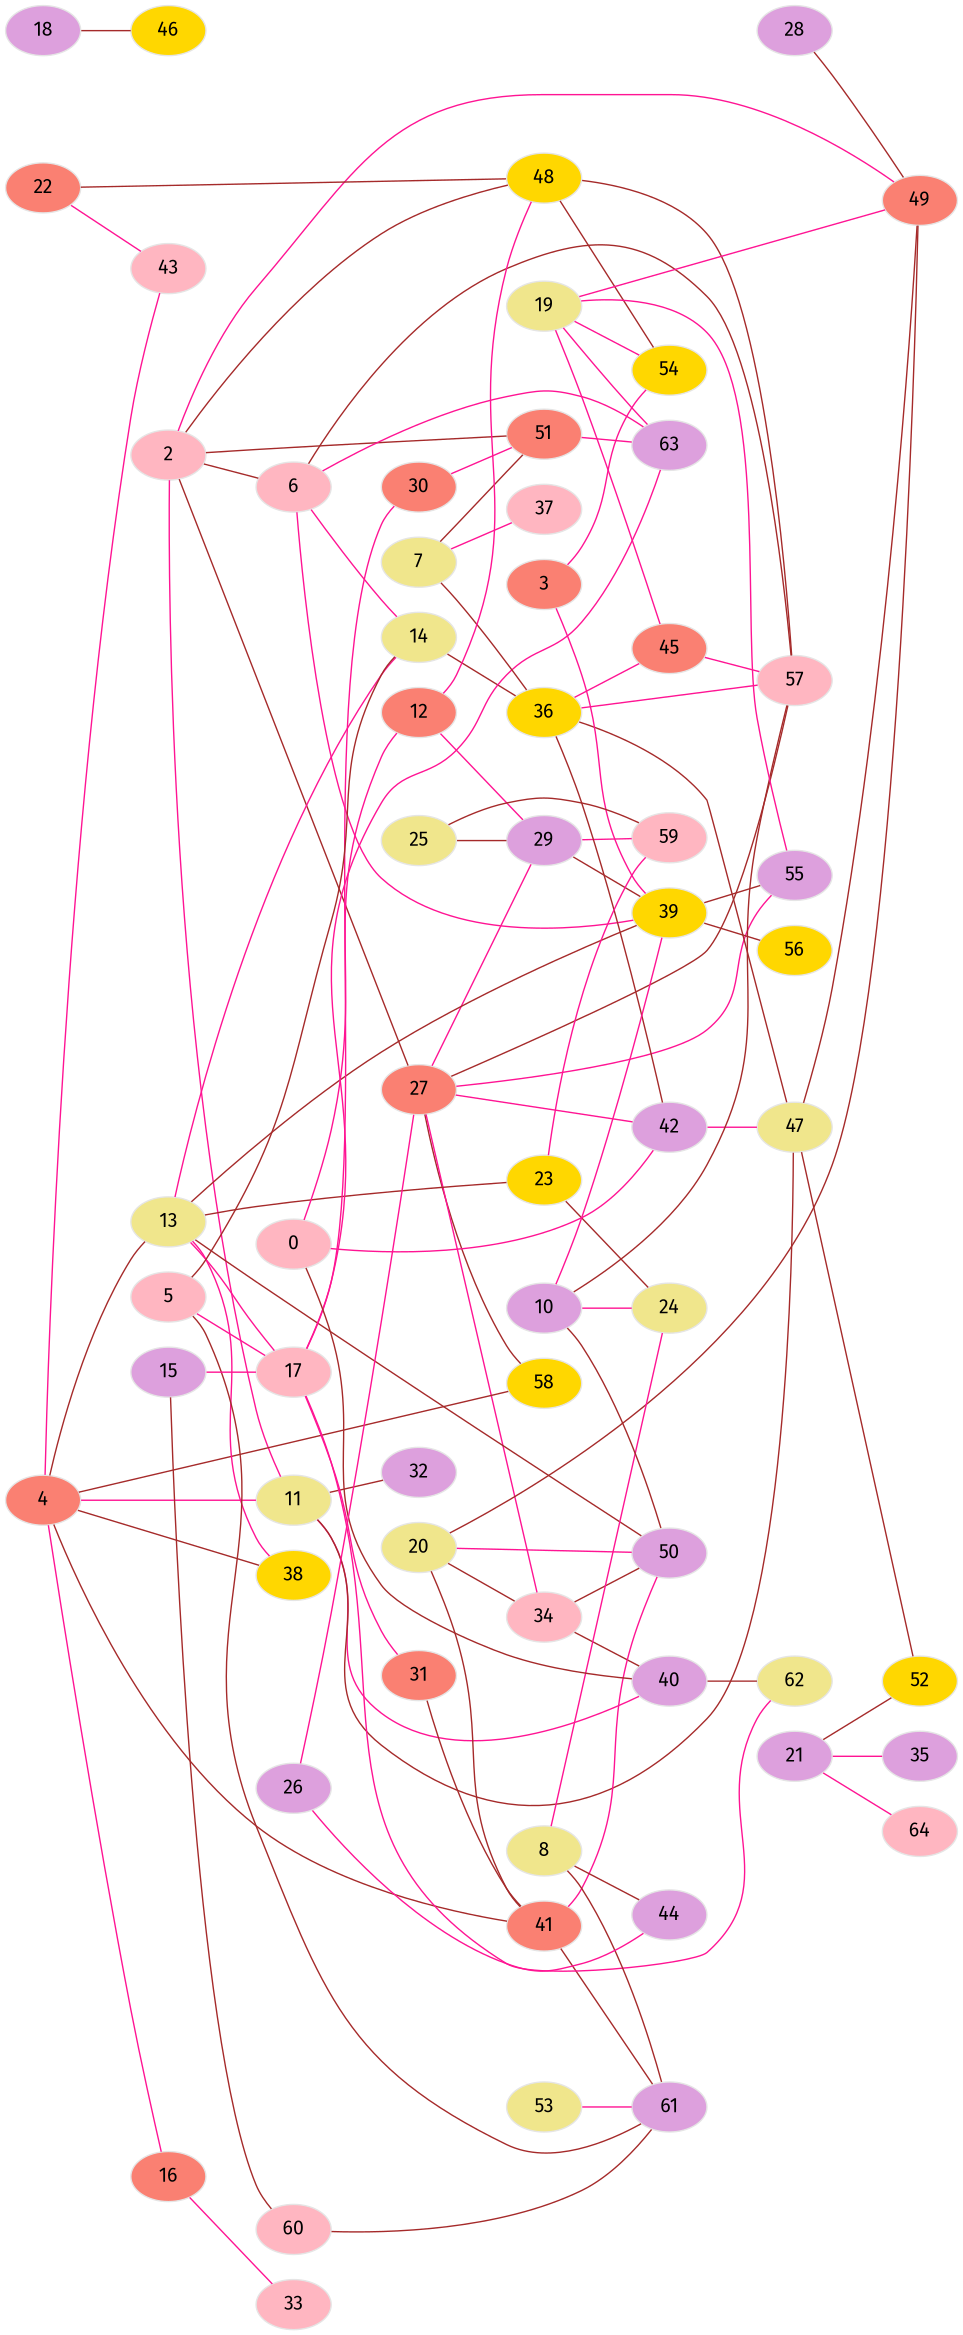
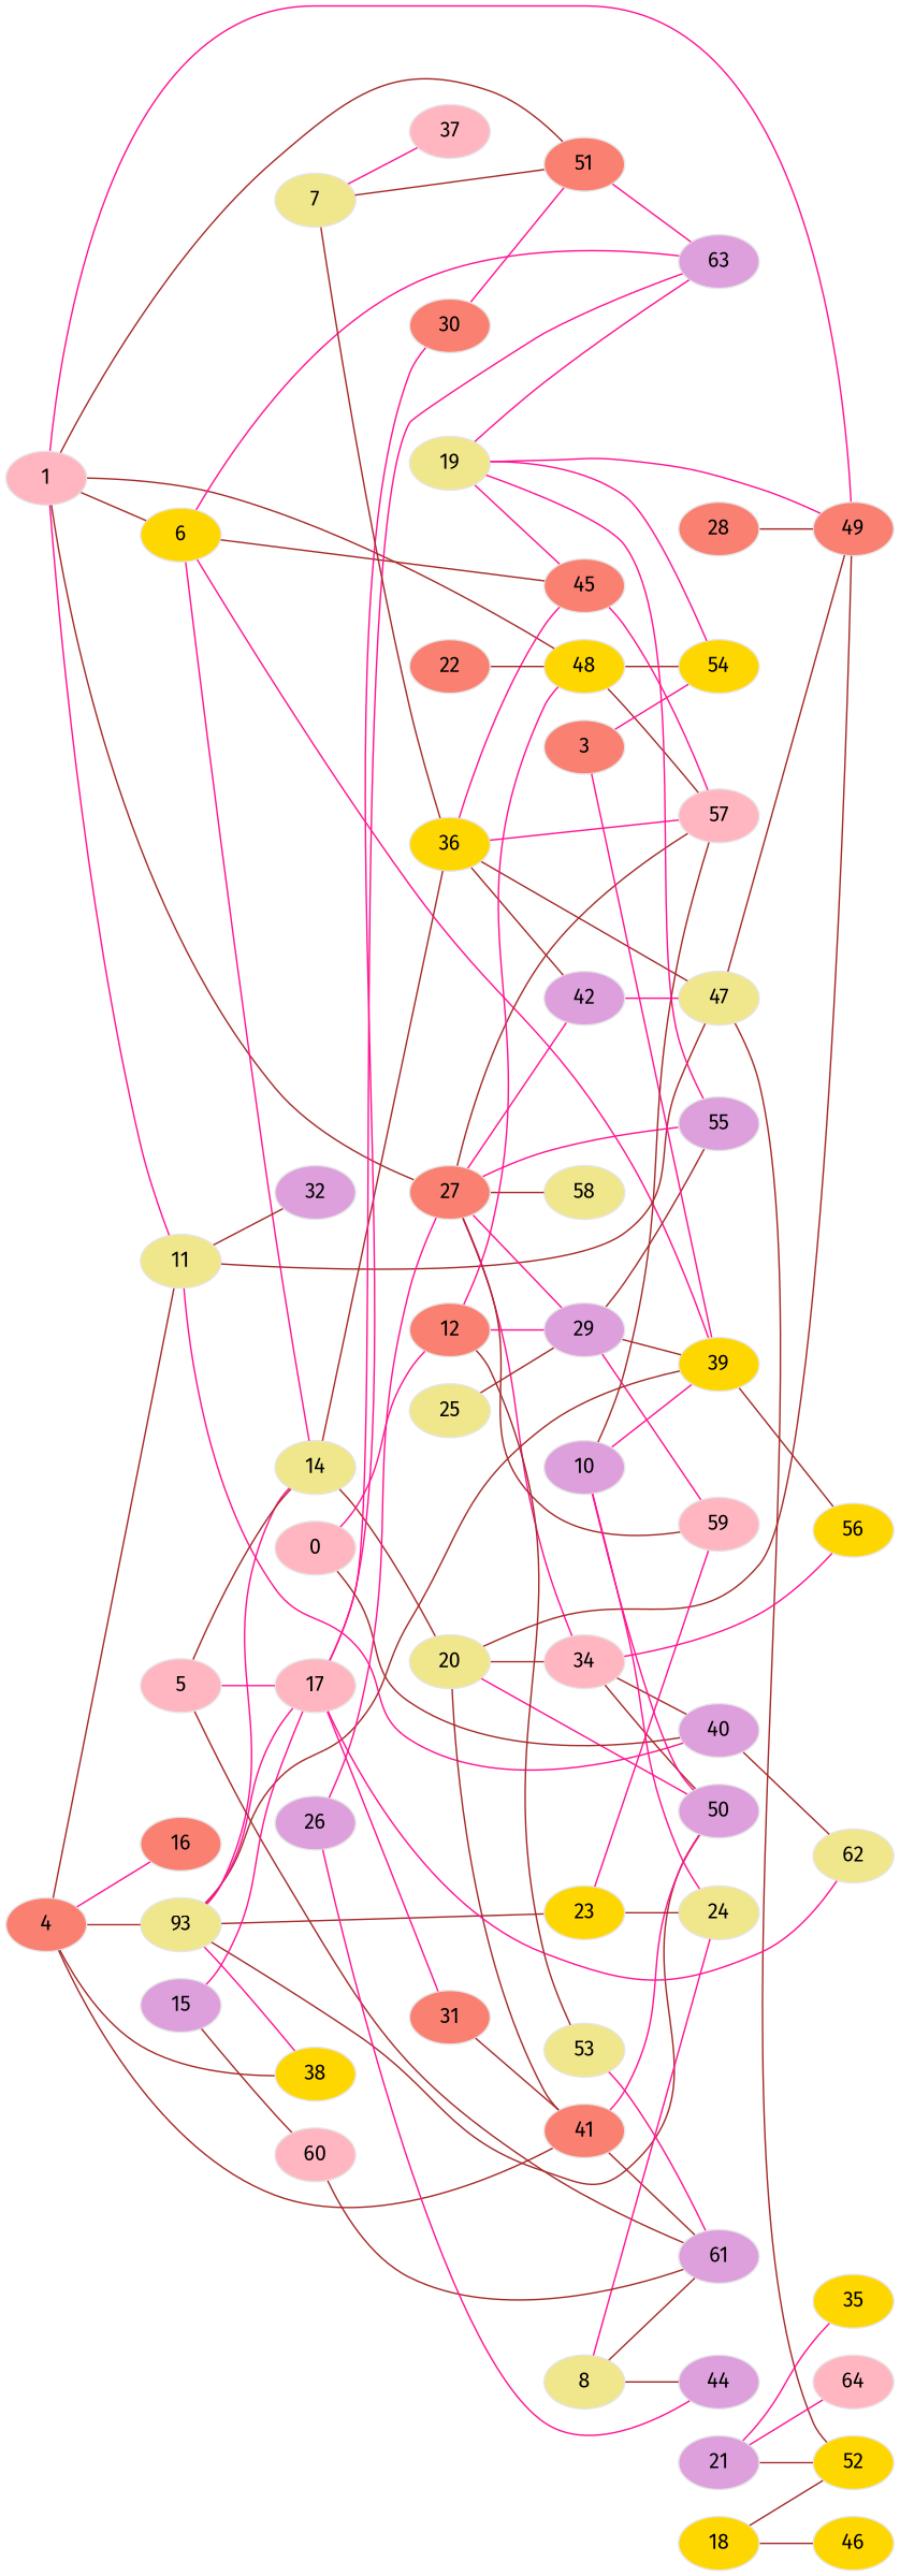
  graph {
    fontname="Fira Sans"
    rankdir=LR
    node [color=gray90 fillcolor=plum fontname="Fira Sans" style=filled]
    edge [color=brown fontname="Fira Sans" weight=1.0]
-   1 [fillcolor=lightpink label=2]
-   6 [fillcolor=lightpink]
+   1 [fillcolor=lightpink]
+   6 [fillcolor=gold]
    11 [fillcolor=khaki]
    27 [fillcolor=salmon]
    48 [fillcolor=gold]
    49 [fillcolor=salmon]
    51 [fillcolor=salmon]
    14 [fillcolor=khaki]
    39 [fillcolor=gold]
    57 [fillcolor=lightpink]
    63
    40
    32
    47 [fillcolor=khaki]
-   58 [fillcolor=gold]
+   58 [fillcolor=khaki]
    42
    29
    55
    34 [fillcolor=lightpink]
    59 [fillcolor=lightpink]
    54 [fillcolor=gold]
    36 [fillcolor=gold]
    20 [fillcolor=khaki]
    52 [fillcolor=gold]
    21
-   35
+   35 [fillcolor=gold]
    64 [fillcolor=lightpink]
    3 [fillcolor=salmon]
    56 [fillcolor=gold]
    4 [fillcolor=salmon]
-   13 [fillcolor=khaki]
+   13 [fillcolor=khaki label=93]
    16 [fillcolor=salmon]
    38 [fillcolor=gold]
    41 [fillcolor=salmon]
-   43 [fillcolor=lightpink]
    17 [fillcolor=lightpink]
    50
    23 [fillcolor=gold]
-   33 [fillcolor=lightpink]
    61
    5 [fillcolor=lightpink]
    30 [fillcolor=salmon]
    31 [fillcolor=salmon]
    62 [fillcolor=khaki]
    7 [fillcolor=khaki]
    37 [fillcolor=lightpink]
    45 [fillcolor=salmon]
    8 [fillcolor=khaki]
    24 [fillcolor=khaki]
    44
    n51 [fillcolor=lightpink label=0]
    12 [fillcolor=salmon]
    53 [fillcolor=khaki]
    10
    15
    60 [fillcolor=lightpink]
    46 [fillcolor=gold]
-   18
+   18 [fillcolor=gold]
    19 [fillcolor=khaki]
    22 [fillcolor=salmon]
    25 [fillcolor=khaki]
    26
-   28
+   28 [fillcolor=salmon]
    1 -- 6
    1 -- 11 [color=deeppink]
    1 -- 27
    1 -- 48
    1 -- 49 [color=deeppink]
    1 -- 51
    6 -- 14 [color=deeppink]
    6 -- 39 [color=deeppink]
-   6 -- 57
+   6 -- 45
    6 -- 63 [color=deeppink]
    11 -- 40 [color=deeppink]
    11 -- 32
    11 -- 47
    27 -- 57
    27 -- 58
    27 -- 42 [color=deeppink]
    27 -- 29 [color=deeppink]
    27 -- 55 [color=deeppink]
    27 -- 34 [color=deeppink]
-   25 -- 59
+   27 -- 59
    48 -- 57
    48 -- 54
    51 -- 63 [color=deeppink]
    14 -- 36
-   39 -- 55
+   14 -- 20
+   29 -- 55
    39 -- 56
    40 -- 62
    47 -- 49
    47 -- 52
    42 -- 47 [color=deeppink]
    29 -- 39
    29 -- 59 [color=deeppink]
    34 -- 40
+   34 -- 56 [color=deeppink]
    34 -- 50
    36 -- 57 [color=deeppink]
    36 -- 47
    36 -- 42
    36 -- 45 [color=deeppink]
    20 -- 49
    20 -- 34
    20 -- 41
    20 -- 50 [color=deeppink weight=2.0]
    21 -- 52 [weight=2.0]
    21 -- 35 [color=deeppink]
    21 -- 64 [color=deeppink]
    3 -- 39 [color=deeppink]
    3 -- 54 [color=deeppink]
-   4 -- 11 [color=deeppink]
-   4 -- 58
+   4 -- 11
    4 -- 13
    4 -- 16 [color=deeppink]
    4 -- 38
    4 -- 41
-   4 -- 43 [color=deeppink]
    13 -- 14 [color=deeppink]
    13 -- 39
    13 -- 38 [color=deeppink]
    13 -- 17 [color=deeppink]
    13 -- 50
    13 -- 23
-   16 -- 33 [color=deeppink]
    41 -- 50 [color=deeppink]
    41 -- 61
    17 -- 63 [color=deeppink]
    17 -- 30 [color=deeppink]
    17 -- 31 [color=deeppink]
    17 -- 62 [color=deeppink]
    23 -- 59 [color=deeppink]
    23 -- 24
    5 -- 14
    5 -- 17 [color=deeppink]
    5 -- 61
    30 -- 51 [color=deeppink]
    31 -- 41
    7 -- 51
    7 -- 36
    7 -- 37 [color=deeppink]
    45 -- 57 [color=deeppink]
    8 -- 61
    8 -- 24 [color=deeppink]
    8 -- 44
    n51 -- 40
-   n51 -- 42 [color=deeppink]
    n51 -- 12 [color=deeppink]
    12 -- 48 [color=deeppink]
    12 -- 29 [color=deeppink]
+   12 -- 53
    53 -- 61 [color=deeppink]
    10 -- 39 [color=deeppink]
    10 -- 57
-   10 -- 50
+   10 -- 50 [color=deeppink]
    10 -- 24 [color=deeppink]
    15 -- 17 [color=deeppink]
    15 -- 60
    60 -- 61
+   18 -- 52
    18 -- 46
    19 -- 49 [color=deeppink]
    19 -- 63 [color=deeppink]
    19 -- 55 [color=deeppink]
    19 -- 54 [color=deeppink]
    19 -- 45 [color=deeppink]
    22 -- 48
-   22 -- 43 [color=deeppink]
    25 -- 29
    26 -- 27 [color=deeppink]
    26 -- 44 [color=deeppink]
    28 -- 49
  }
